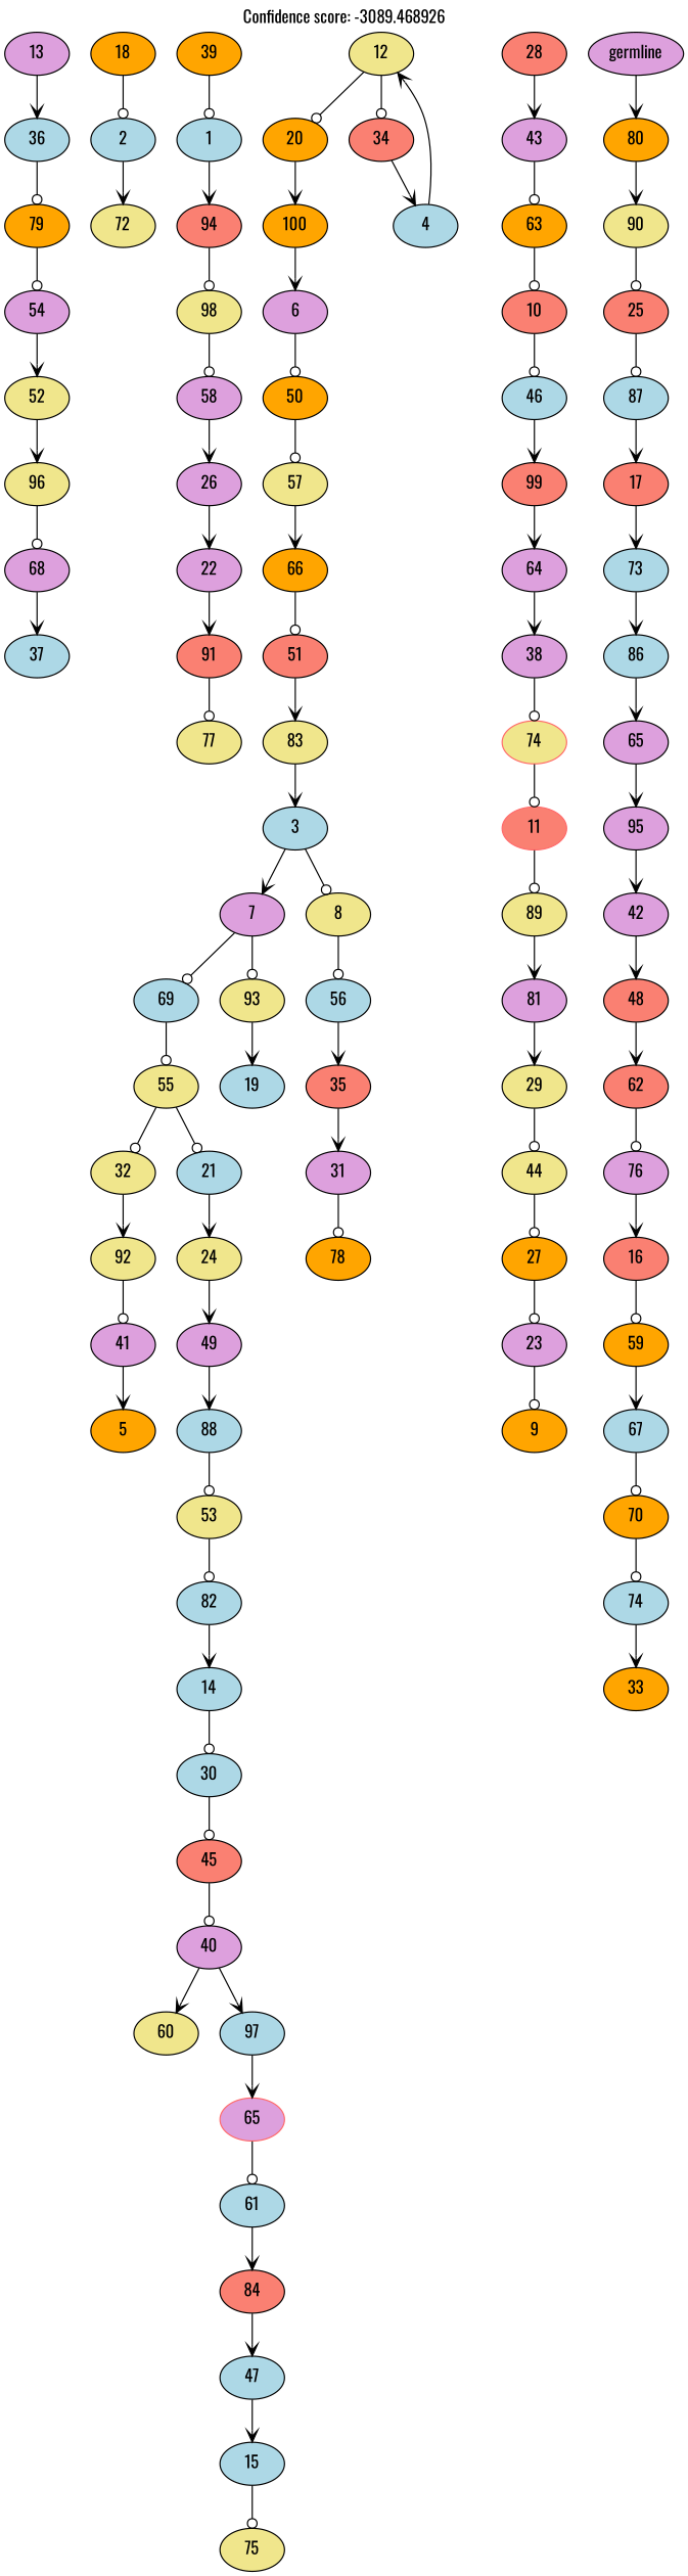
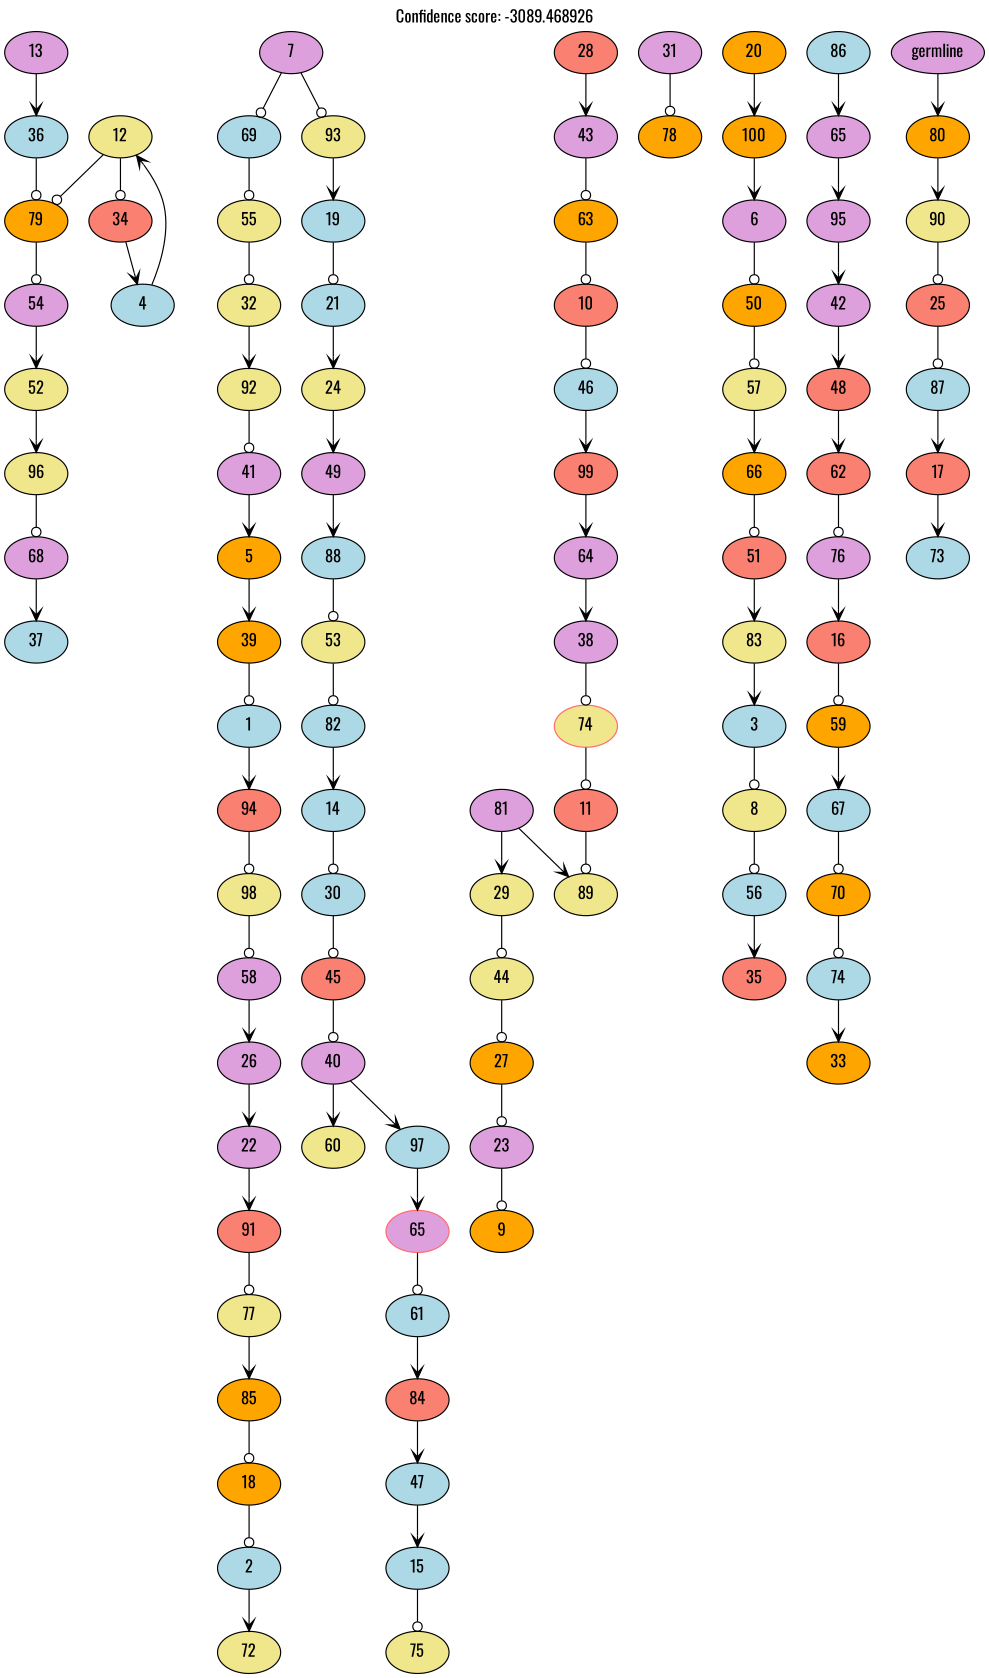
  digraph {
    fontname=Oswald
    label="Confidence score: -3089.468926"
    labelloc=t
    node [fillcolor=lightblue fontname=Oswald style=filled]
    edge [arrowhead=vee fontname=Oswald]
    n1 [fillcolor=plum label=68]
    n2 [label=37]
    n3 [fillcolor=khaki label=96]
    n4 [fillcolor=khaki label=52]
    n5 [fillcolor=plum label=54]
    n6 [fillcolor=orange label=79]
    n7 [label=36]
    n8 [fillcolor=plum label=13]
    n9 [fillcolor=khaki label=72]
    n10 [label=2]
    n11 [fillcolor=orange label=18]
+   n12 [fillcolor=orange label=85]
    n13 [fillcolor=khaki label=77]
    n14 [fillcolor=salmon label=91]
    n15 [fillcolor=plum label=22]
    n16 [fillcolor=plum label=26]
    n17 [fillcolor=plum label=58]
    n18 [fillcolor=khaki label=98]
    n19 [fillcolor=salmon label=94]
    n20 [label=1]
    n21 [fillcolor=orange label=39]
    n22 [fillcolor=orange label=5]
    n23 [fillcolor=plum label=41]
    n24 [fillcolor=khaki label=92]
    n25 [fillcolor=khaki label=32]
    n26 [fillcolor=khaki label=55]
    n27 [label=69]
    n28 [fillcolor=plum label=23]
    n29 [fillcolor=orange label=9]
    n30 [fillcolor=orange label=27]
    n31 [fillcolor=khaki label=44]
    n32 [fillcolor=khaki label=29]
    n33 [fillcolor=plum label=81]
    n34 [fillcolor=khaki label=89]
-   n35 [fillcolor=salmon label=11 color=indianred1]
+   n35 [fillcolor=salmon label=11]
    n36 [color=indianred1 fillcolor=khaki label=74]
    n37 [fillcolor=plum label=38]
    n38 [fillcolor=plum label=64]
    n39 [fillcolor=salmon label=99]
    n40 [label=46]
    n41 [fillcolor=salmon label=10]
    n42 [fillcolor=orange label=63]
    n43 [fillcolor=plum label=43]
    n44 [fillcolor=salmon label=28]
    n45 [fillcolor=khaki label=60]
    n46 [label=15]
    n47 [fillcolor=khaki label=75]
    n48 [label=47]
    n49 [fillcolor=salmon label=84]
    n50 [label=61]
    n51 [color=indianred1 fillcolor=plum label=65]
    n52 [label=97]
    n53 [fillcolor=plum label=40]
    n54 [fillcolor=salmon label=45]
    n55 [label=30]
    n56 [label=14]
    n57 [label=82]
    n58 [fillcolor=khaki label=53]
    n59 [label=88]
    n60 [fillcolor=plum label=49]
    n61 [fillcolor=khaki label=24]
    n62 [label=21]
    n63 [label=19]
    n64 [fillcolor=khaki label=93]
    n65 [fillcolor=plum label=7]
    n66 [fillcolor=plum label=31]
    n67 [fillcolor=orange label=78]
    n68 [fillcolor=salmon label=35]
    n69 [label=56]
    n70 [fillcolor=khaki label=8]
    n71 [label=3]
    n72 [fillcolor=khaki label=83]
    n73 [fillcolor=salmon label=51]
    n74 [fillcolor=orange label=66]
    n75 [fillcolor=khaki label=57]
    n76 [fillcolor=orange label=50]
    n77 [fillcolor=plum label=6]
    n78 [fillcolor=orange label=100]
    n79 [fillcolor=orange label=20]
    n80 [fillcolor=khaki label=12]
    n81 [fillcolor=salmon label=34]
    n82 [label=4]
    n83 [fillcolor=orange label=33]
    n84 [label=74]
    n85 [fillcolor=orange label=70]
    n86 [label=67]
    n87 [fillcolor=orange label=59]
    n88 [fillcolor=salmon label=16]
    n89 [fillcolor=plum label=76]
    n90 [fillcolor=salmon label=62]
    n91 [fillcolor=salmon label=48]
    n92 [fillcolor=plum label=42]
    n93 [fillcolor=plum label=95]
    n94 [fillcolor=plum label=65]
    n95 [label=86]
    n96 [label=73]
    n97 [fillcolor=salmon label=17]
    n98 [label=87]
    n99 [fillcolor=salmon label=25]
    n100 [fillcolor=khaki label=90]
    n101 [fillcolor=orange label=80]
    n102 [fillcolor=plum label=germline]
    n1 -> n2
    n3 -> n1 [arrowhead=odot]
    n4 -> n3
    n5 -> n4
    n6 -> n5 [arrowhead=odot]
    n7 -> n6 [arrowhead=odot]
    n8 -> n7
    n10 -> n9
    n11 -> n10 [arrowhead=odot]
+   n12 -> n11 [arrowhead=odot]
+   n13 -> n12
    n14 -> n13 [arrowhead=odot]
    n15 -> n14
    n16 -> n15
    n17 -> n16
    n18 -> n17 [arrowhead=odot]
    n19 -> n18 [arrowhead=odot]
    n20 -> n19
    n21 -> n20 [arrowhead=odot]
+   n22 -> n21
    n23 -> n22
    n24 -> n23 [arrowhead=odot]
    n25 -> n24
    n26 -> n25 [arrowhead=odot]
    n27 -> n26 [arrowhead=odot]
    n28 -> n29 [arrowhead=odot]
    n30 -> n28 [arrowhead=odot]
    n31 -> n30 [arrowhead=odot]
    n32 -> n31 [arrowhead=odot]
    n33 -> n32
-   n34 -> n33
+   n33 -> n34
    n35 -> n34 [arrowhead=odot]
    n36 -> n35 [arrowhead=odot]
    n37 -> n36 [arrowhead=odot]
    n38 -> n37
    n39 -> n38
    n40 -> n39
    n41 -> n40 [arrowhead=odot]
    n42 -> n41 [arrowhead=odot]
    n43 -> n42 [arrowhead=odot]
    n44 -> n43
    n46 -> n47 [arrowhead=odot]
    n48 -> n46
    n49 -> n48
    n50 -> n49
    n51 -> n50 [arrowhead=odot]
    n52 -> n51
    n53 -> n45
    n53 -> n52
    n54 -> n53 [arrowhead=odot]
    n55 -> n54 [arrowhead=odot]
    n56 -> n55 [arrowhead=odot]
    n57 -> n56
    n58 -> n57 [arrowhead=odot]
    n59 -> n58 [arrowhead=odot]
    n60 -> n59
    n61 -> n60
    n62 -> n61
-   n26 -> n62 [arrowhead=odot]
+   n63 -> n62 [arrowhead=odot]
    n64 -> n63
    n65 -> n27 [arrowhead=odot]
    n65 -> n64 [arrowhead=odot]
    n66 -> n67 [arrowhead=odot]
-   n68 -> n66
    n69 -> n68
    n70 -> n69 [arrowhead=odot]
-   n71 -> n65
    n71 -> n70 [arrowhead=odot]
    n72 -> n71
    n73 -> n72
    n74 -> n73 [arrowhead=odot]
    n75 -> n74
    n76 -> n75 [arrowhead=odot]
    n77 -> n76 [arrowhead=odot]
    n78 -> n77
    n79 -> n78
-   n80 -> n79 [arrowhead=odot]
+   n80 -> n6 [arrowhead=odot]
    n80 -> n81 [arrowhead=odot]
    n81 -> n82
    n82 -> n80
    n84 -> n83
    n85 -> n84 [arrowhead=odot]
    n86 -> n85 [arrowhead=odot]
    n87 -> n86
    n88 -> n87 [arrowhead=odot]
    n89 -> n88
    n90 -> n89 [arrowhead=odot]
    n91 -> n90
    n92 -> n91
    n93 -> n92
    n94 -> n93
    n95 -> n94
-   n96 -> n95
    n97 -> n96
    n98 -> n97
    n99 -> n98 [arrowhead=odot]
    n100 -> n99 [arrowhead=odot]
    n101 -> n100
    n102 -> n101
  }
